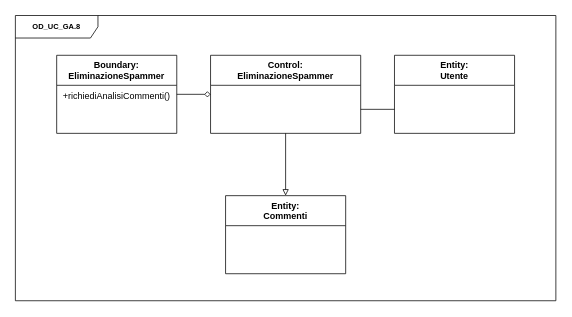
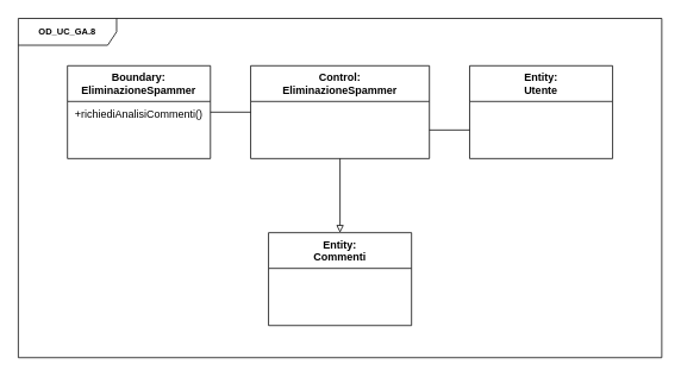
  <mxCell id="0" />
  <mxCell id="1" parent="0" />
  <mxCell id="2" value="&lt;font style=&quot;font-size: 10px&quot;&gt;&lt;b&gt;OD_&lt;/b&gt;&lt;b&gt;UC_&lt;/b&gt;&lt;b&gt;GA.8&lt;/b&gt;&lt;/font&gt;" style="shape=umlFrame;whiteSpace=wrap;html=1;width=110;height=30;" parent="1" vertex="1"><mxGeometry x="20" y="20" width="720" height="380" as="geometry" /></mxCell>
  <mxCell id="3" value="Entity:&#10;Utente" style="swimlane;fontStyle=1;align=center;verticalAlign=top;childLayout=stackLayout;horizontal=1;startSize=40;horizontalStack=0;resizeParent=1;resizeParentMax=0;resizeLast=0;collapsible=1;marginBottom=0;rotation=0;" parent="1" vertex="1"><mxGeometry x="525" y="73" width="160" height="104" as="geometry" /></mxCell>
  <mxCell id="4" value="" style="line;strokeWidth=1;fillColor=#FFFFFF;align=left;verticalAlign=middle;spacingTop=-1;spacingLeft=3;spacingRight=3;rotatable=0;labelPosition=right;points=[];portConstraint=eastwest;strokeColor=none;" parent="3" vertex="1"><mxGeometry y="40" width="160" height="64" as="geometry" /></mxCell>
  <mxCell id="5" style="edgeStyle=orthogonalEdgeStyle;rounded=0;orthogonalLoop=1;jettySize=auto;html=1;exitX=0.5;exitY=1;exitDx=0;exitDy=0;endArrow=block;endFill=0;" parent="1" source="6" target="13" edge="1"><mxGeometry relative="1" as="geometry" /></mxCell>
  <mxCell id="6" value="Control:&#10;EliminazioneSpammer" style="swimlane;fontStyle=1;align=center;verticalAlign=top;childLayout=stackLayout;horizontal=1;startSize=40;horizontalStack=0;resizeParent=1;resizeParentMax=0;resizeLast=0;collapsible=1;marginBottom=0;" parent="1" vertex="1"><mxGeometry x="280" y="73" width="200" height="104" as="geometry" /></mxCell>
  <mxCell id="7" value="" style="line;strokeWidth=1;fillColor=default;align=left;verticalAlign=middle;spacingTop=-1;spacingLeft=3;spacingRight=3;rotatable=0;labelPosition=right;points=[];portConstraint=eastwest;strokeColor=none;" parent="6" vertex="1"><mxGeometry y="40" width="200" height="64" as="geometry" /></mxCell>
- <mxCell id="8" style="edgeStyle=orthogonalEdgeStyle;rounded=0;orthogonalLoop=1;jettySize=auto;html=1;exitX=1;exitY=0.5;exitDx=0;exitDy=0;entryX=0;entryY=0.5;entryDx=0;entryDy=0;endArrow=diamond;endFill=0;" parent="1" source="9" target="6" edge="1"><mxGeometry relative="1" as="geometry" /></mxCell>
+ <mxCell id="8" style="edgeStyle=orthogonalEdgeStyle;rounded=0;orthogonalLoop=1;jettySize=auto;html=1;exitX=1;exitY=0.5;exitDx=0;exitDy=0;entryX=0;entryY=0.5;entryDx=0;entryDy=0;endArrow=none;endFill=0;" parent="1" source="9" target="6" edge="1"><mxGeometry relative="1" as="geometry" /></mxCell>
  <mxCell id="9" value="Boundary:&#10;EliminazioneSpammer" style="swimlane;fontStyle=1;align=center;verticalAlign=top;childLayout=stackLayout;horizontal=1;startSize=40;horizontalStack=0;resizeParent=1;resizeParentMax=0;resizeLast=0;collapsible=1;marginBottom=0;" parent="1" vertex="1"><mxGeometry x="75" y="73" width="160" height="104" as="geometry" /></mxCell>
  <mxCell id="10" value="+richiediAnalisiCommenti()" style="text;html=1;strokeColor=none;fillColor=none;align=center;verticalAlign=middle;whiteSpace=wrap;rounded=0;" parent="9" vertex="1"><mxGeometry y="40" width="160" height="30" as="geometry" /></mxCell>
  <mxCell id="11" value="" style="line;strokeWidth=1;fillColor=none;align=left;verticalAlign=middle;spacingTop=-1;spacingLeft=3;spacingRight=3;rotatable=0;labelPosition=right;points=[];portConstraint=eastwest;strokeColor=none;" parent="9" vertex="1"><mxGeometry y="70" width="160" height="34" as="geometry" /></mxCell>
  <mxCell id="12" value="" style="edgeStyle=orthogonalEdgeStyle;rounded=0;orthogonalLoop=1;jettySize=auto;html=1;endArrow=none;endFill=0;" parent="1" source="7" target="4" edge="1"><mxGeometry relative="1" as="geometry" /></mxCell>
  <mxCell id="13" value="Entity:&#10;Commenti" style="swimlane;fontStyle=1;align=center;verticalAlign=top;childLayout=stackLayout;horizontal=1;startSize=40;horizontalStack=0;resizeParent=1;resizeParentMax=0;resizeLast=0;collapsible=1;marginBottom=0;rotation=0;" parent="1" vertex="1"><mxGeometry x="300" y="260" width="160" height="104" as="geometry" /></mxCell>
  <mxCell id="14" value="" style="line;strokeWidth=1;fillColor=#FFFFFF;align=left;verticalAlign=middle;spacingTop=-1;spacingLeft=3;spacingRight=3;rotatable=0;labelPosition=right;points=[];portConstraint=eastwest;strokeColor=none;" parent="13" vertex="1"><mxGeometry y="40" width="160" height="64" as="geometry" /></mxCell>
